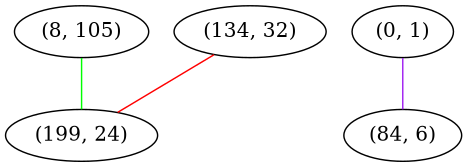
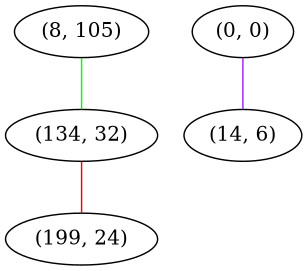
  graph {
    "(8, 105)"
    "(199, 24)"
    n3 [label="(134, 32)"]
-   "(0, 0)" [label="(0, 1)"]
-   "(14, 6)" [label="(84, 6)"]
-   "(8, 105)" -- "(199, 24)" [color=green weight=2]
+   "(0, 0)"
+   "(14, 6)"
+   "(8, 105)" -- n3 [color=green weight=2]
    n3 -- "(199, 24)" [color=red weight=1]
    "(0, 0)" -- "(14, 6)" [color=purple weight=4]
  }
